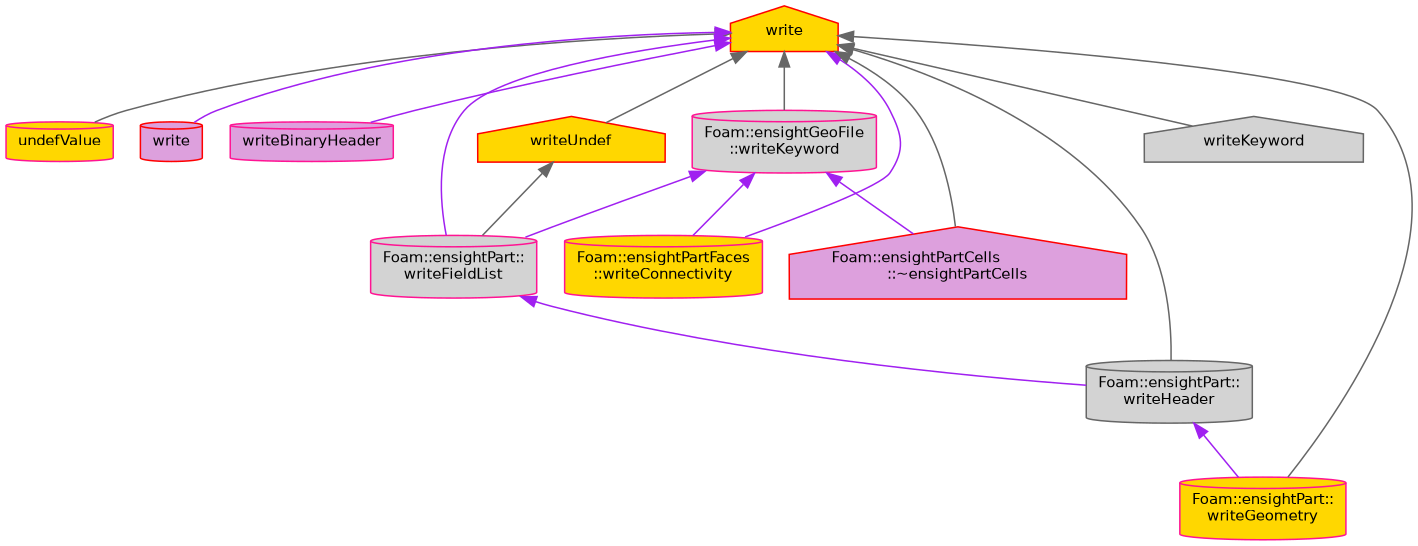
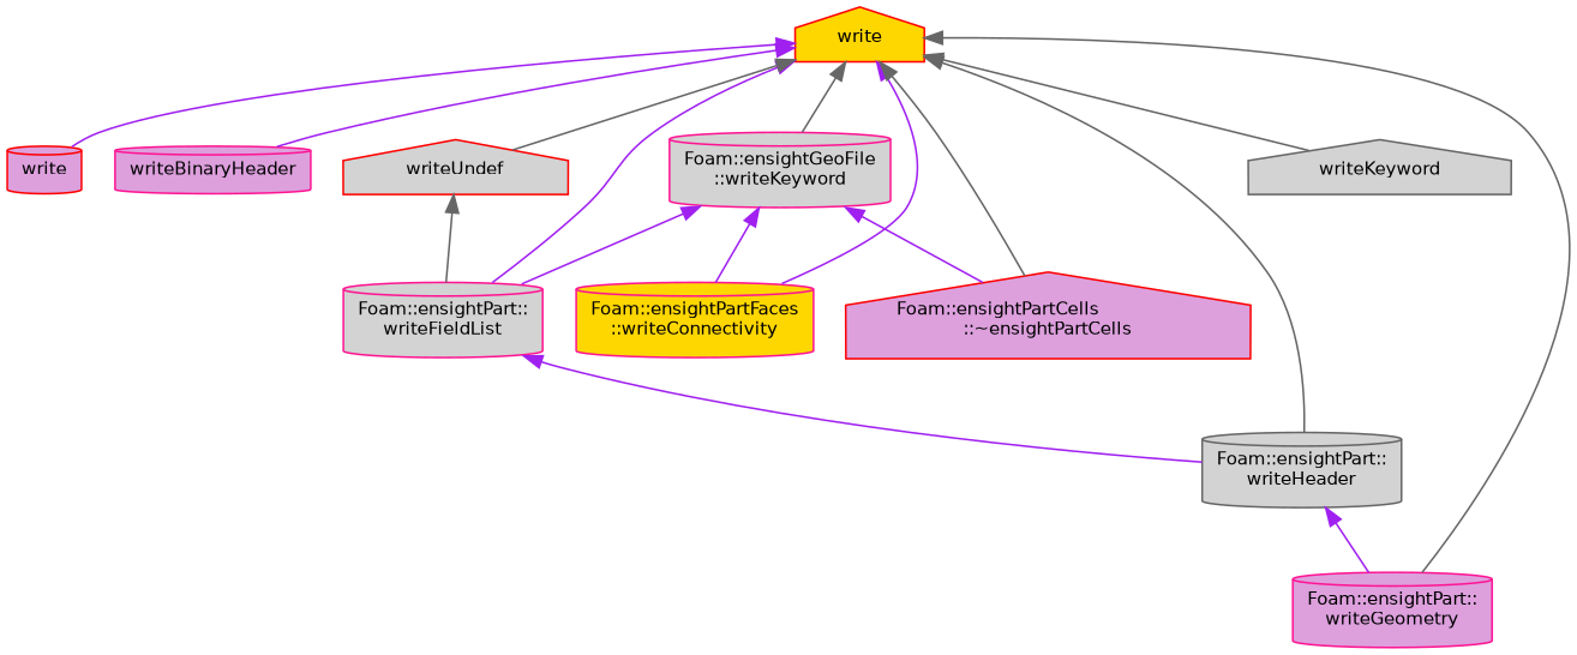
  digraph {
    rankdir=TB
    node [color=deeppink fillcolor=gold fontname=Helvetica fontsize=10 shape=cylinder style=filled]
    edge [color=purple dir=back fontname=Helvetica fontsize=10 labelfontname=Helvetica labelfontsize=10 style=solid]
    n1 [color=red fontcolor=black height=0.2 label=write shape=house width=0.4]
-   n2 [height=0.2 label=undefValue width=0.4]
    n3 [color=red fillcolor=plum height=0.2 label=write width=0.4]
    n4 [fillcolor=plum height=0.2 label=writeBinaryHeader width=0.4]
    n5 [height=0.2 label="Foam::ensightPartFaces\l::writeConnectivity" width=0.4]
    n6 [fillcolor=lightgrey height=0.2 label="Foam::ensightPart::\lwriteFieldList" width=0.4]
    n7 [color=gray40 fillcolor=lightgrey height=0.2 label="Foam::ensightPart::\lwriteHeader" width=0.4]
-   n8 [height=0.2 label="Foam::ensightPart::\lwriteGeometry" width=0.4]
+   n8 [fillcolor=plum height=0.2 label="Foam::ensightPart::\lwriteGeometry" width=0.4]
    n9 [fillcolor=lightgrey height=0.2 label="Foam::ensightGeoFile\l::writeKeyword" width=0.4]
    n10 [color=red fillcolor=plum height=0.2 label="Foam::ensightPartCells\l::~ensightPartCells" shape=house width=0.4]
    n11 [color=gray40 fillcolor=lightgrey height=0.2 label=writeKeyword shape=house width=0.4]
-   n12 [color=red height=0.2 label=writeUndef shape=house width=0.4]
-   n1 -> n2 [color=gray40]
+   n12 [color=red fillcolor=lightgrey height=0.2 label=writeUndef shape=house width=0.4]
    n1 -> n3
    n1 -> n4
    n1 -> n5
    n1 -> n6
    n1 -> n7 [color=gray40]
    n1 -> n8 [color=gray40]
    n1 -> n9 [color=gray40]
    n1 -> n10 [color=gray40]
    n1 -> n11 [color=gray40]
    n1 -> n12 [color=gray40]
    n6 -> n7
    n7 -> n8
    n9 -> n5
    n9 -> n6
    n9 -> n10
    n12 -> n6 [color=gray40]
  }
